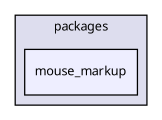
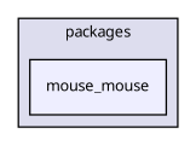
  digraph {
    compound=true
-   n1 [fillcolor="#eeeeff" fontname="FreeSans.ttf" fontsize=10 label=mouse_markup pencolor=black shape=box style=filled]
+   n1 [fillcolor="#eeeeff" fontname="FreeSans.ttf" fontsize=10 label=mouse_mouse pencolor=black shape=box style=filled]
    subgraph cluster_1 {
      bgcolor="#ddddee"
      fontname="FreeSans.ttf"
      fontsize=10
      label=packages
      pencolor=black
      n1
    }
  }
